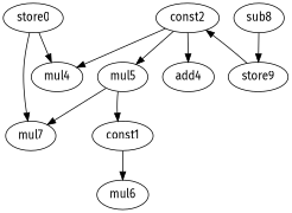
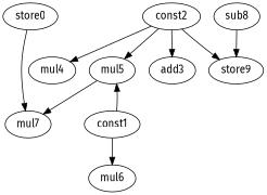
  digraph {
    fontname="Fira Sans"
    node [fontname="Fira Sans" opcode=mul]
    edge [fontname="Fira Sans" operand=0]
    n1 [label=store0 opcode=const]
    mul4
    mul7
    const1 [opcode=const]
    mul5
    mul6
-   add3 [opcode=add label=add4]
+   add3 [opcode=add]
    const2 [opcode=const]
    store9 [opcode=store]
    sub8 [opcode=sub]
-   n1 -> mul4
    n1 -> mul7
-   mul5 -> const1
+   const1 -> mul5
    const1 -> mul6
    mul5 -> mul7 [operand=1]
    const2 -> mul4 [operand=1]
    const2 -> mul5 [operand=1]
    const2 -> add3 [operand=1]
-   store9 -> const2 [operand=1]
+   const2 -> store9 [operand=1]
    sub8 -> store9
  }
